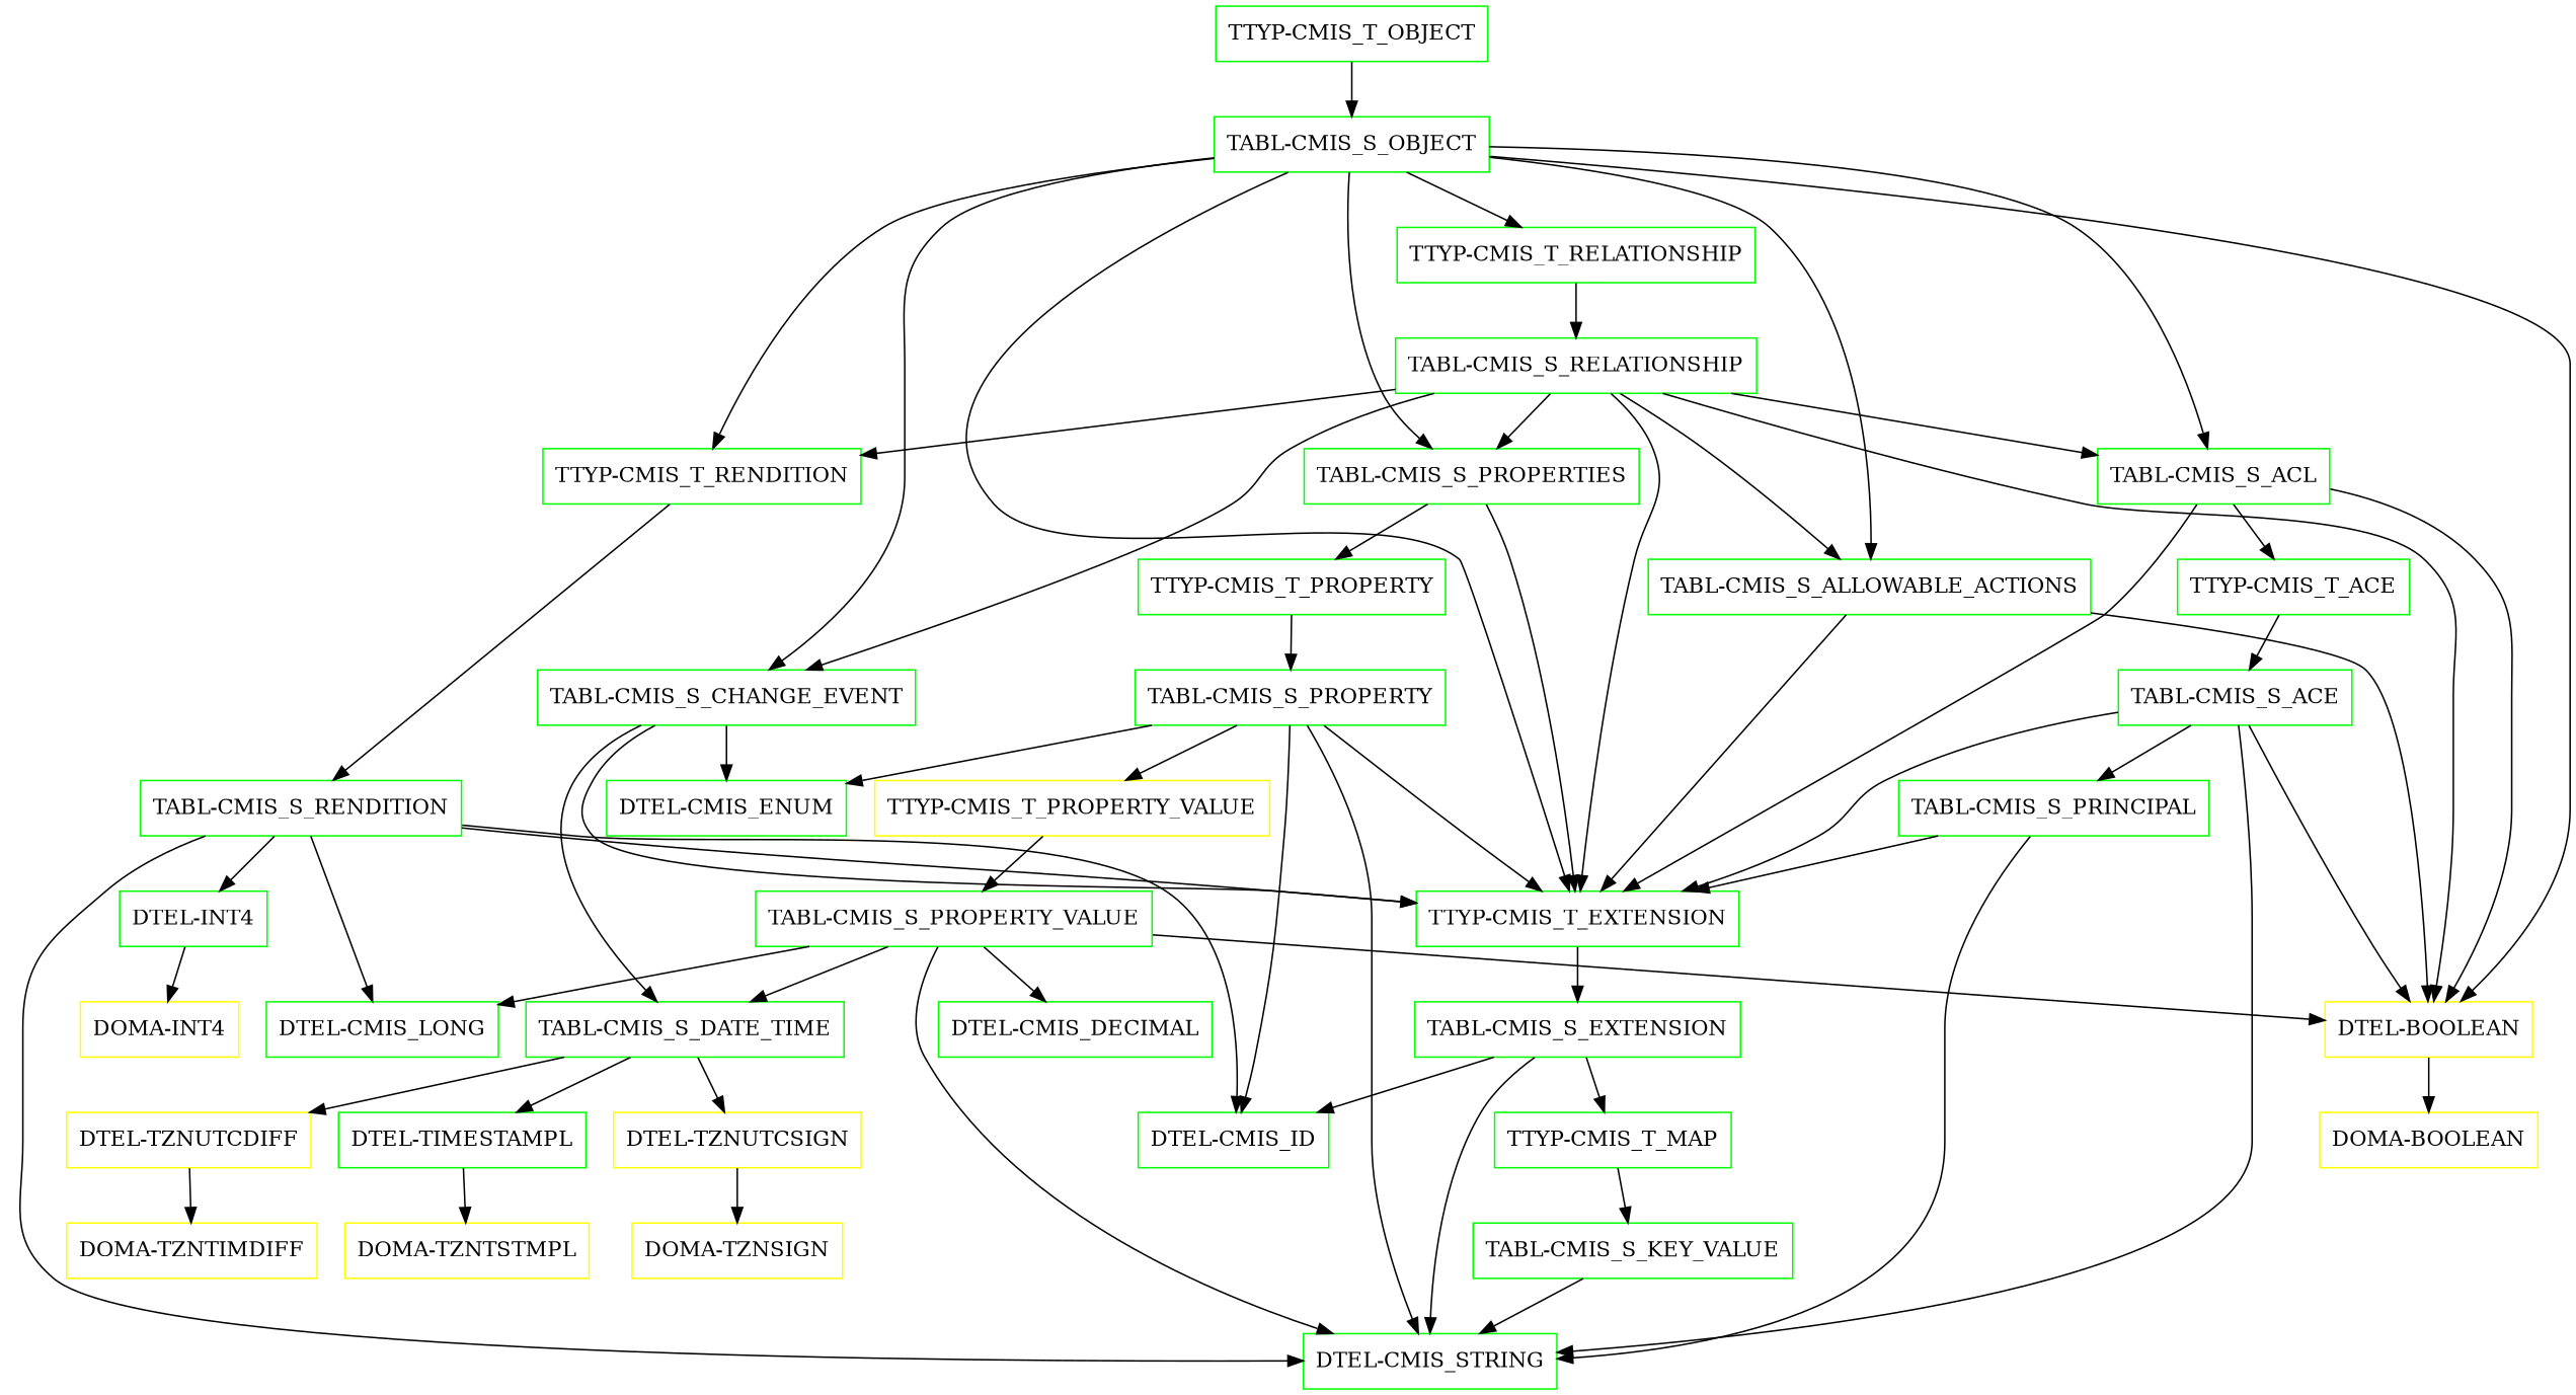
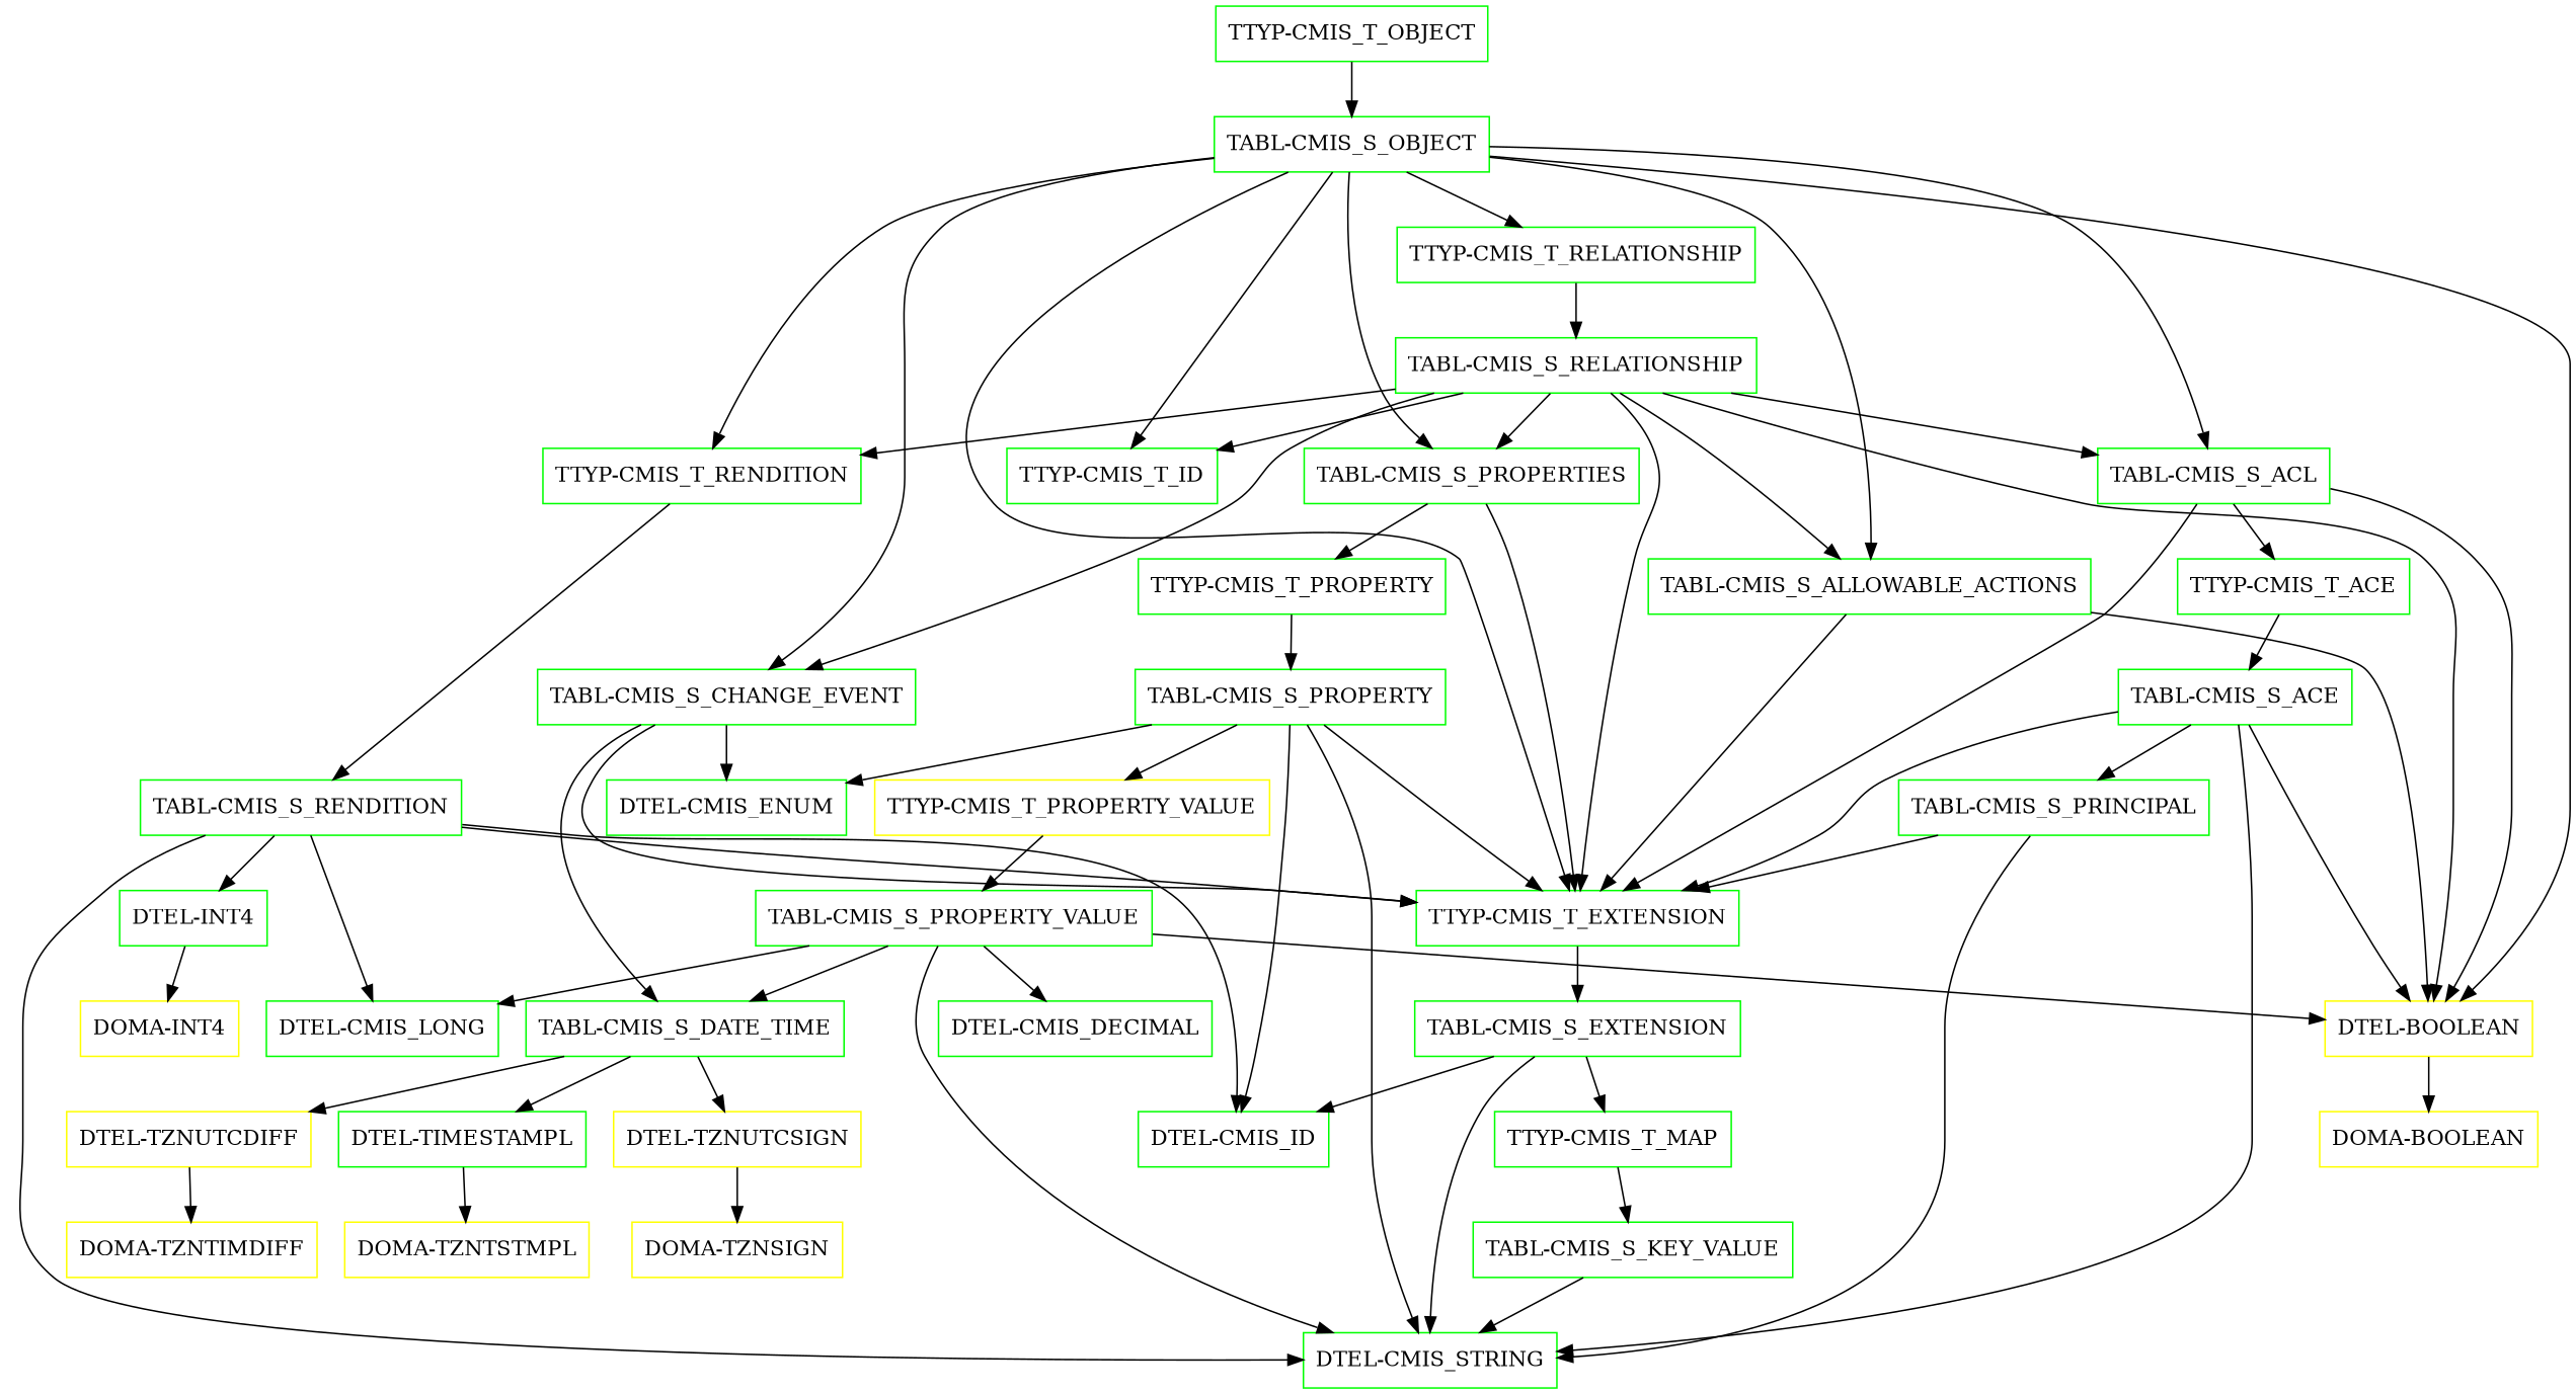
  digraph {
    node [color=green shape=box]
    "TTYP-CMIS_T_OBJECT"
    "TABL-CMIS_S_OBJECT"
    "TTYP-CMIS_T_EXTENSION"
    "TTYP-CMIS_T_RENDITION"
+   "TTYP-CMIS_T_ID"
    "DTEL-BOOLEAN" [color=yellow]
    "TABL-CMIS_S_ACL"
    "TABL-CMIS_S_CHANGE_EVENT"
    "TTYP-CMIS_T_RELATIONSHIP"
    "TABL-CMIS_S_ALLOWABLE_ACTIONS"
    "TABL-CMIS_S_PROPERTIES"
    "TABL-CMIS_S_EXTENSION"
    "TABL-CMIS_S_RENDITION"
    "DOMA-BOOLEAN" [color=yellow]
    "TTYP-CMIS_T_ACE"
    "TABL-CMIS_S_DATE_TIME"
    "DTEL-CMIS_ENUM"
    "TABL-CMIS_S_RELATIONSHIP"
    "TTYP-CMIS_T_PROPERTY"
    "TTYP-CMIS_T_MAP"
    "DTEL-CMIS_STRING"
    "DTEL-CMIS_ID"
    "TABL-CMIS_S_KEY_VALUE"
    "DTEL-INT4"
    "DTEL-CMIS_LONG"
    "DOMA-INT4" [color=yellow]
    "TABL-CMIS_S_ACE"
    "TABL-CMIS_S_PRINCIPAL"
    "DTEL-TZNUTCSIGN" [color=yellow]
    "DTEL-TZNUTCDIFF" [color=yellow]
    "DTEL-TIMESTAMPL"
    "DOMA-TZNSIGN" [color=yellow]
    "DOMA-TZNTIMDIFF" [color=yellow]
    "DOMA-TZNTSTMPL" [color=yellow]
    "TABL-CMIS_S_PROPERTY"
    "TTYP-CMIS_T_PROPERTY_VALUE" [color=yellow]
    "TABL-CMIS_S_PROPERTY_VALUE"
    "DTEL-CMIS_DECIMAL"
    "TTYP-CMIS_T_OBJECT" -> "TABL-CMIS_S_OBJECT"
    "TABL-CMIS_S_OBJECT" -> "TTYP-CMIS_T_EXTENSION"
    "TABL-CMIS_S_OBJECT" -> "TTYP-CMIS_T_RENDITION"
+   "TABL-CMIS_S_OBJECT" -> "TTYP-CMIS_T_ID"
    "TABL-CMIS_S_OBJECT" -> "DTEL-BOOLEAN"
    "TABL-CMIS_S_OBJECT" -> "TABL-CMIS_S_ACL"
    "TABL-CMIS_S_OBJECT" -> "TABL-CMIS_S_CHANGE_EVENT"
    "TABL-CMIS_S_OBJECT" -> "TTYP-CMIS_T_RELATIONSHIP"
    "TABL-CMIS_S_OBJECT" -> "TABL-CMIS_S_ALLOWABLE_ACTIONS"
    "TABL-CMIS_S_OBJECT" -> "TABL-CMIS_S_PROPERTIES"
    "TTYP-CMIS_T_EXTENSION" -> "TABL-CMIS_S_EXTENSION"
    "TTYP-CMIS_T_RENDITION" -> "TABL-CMIS_S_RENDITION"
    "DTEL-BOOLEAN" -> "DOMA-BOOLEAN"
    "TABL-CMIS_S_ACL" -> "TTYP-CMIS_T_EXTENSION"
    "TABL-CMIS_S_ACL" -> "DTEL-BOOLEAN"
    "TABL-CMIS_S_ACL" -> "TTYP-CMIS_T_ACE"
    "TABL-CMIS_S_CHANGE_EVENT" -> "TTYP-CMIS_T_EXTENSION"
    "TABL-CMIS_S_CHANGE_EVENT" -> "TABL-CMIS_S_DATE_TIME"
    "TABL-CMIS_S_CHANGE_EVENT" -> "DTEL-CMIS_ENUM"
    "TTYP-CMIS_T_RELATIONSHIP" -> "TABL-CMIS_S_RELATIONSHIP"
    "TABL-CMIS_S_ALLOWABLE_ACTIONS" -> "TTYP-CMIS_T_EXTENSION"
    "TABL-CMIS_S_ALLOWABLE_ACTIONS" -> "DTEL-BOOLEAN"
    "TABL-CMIS_S_PROPERTIES" -> "TTYP-CMIS_T_EXTENSION"
    "TABL-CMIS_S_PROPERTIES" -> "TTYP-CMIS_T_PROPERTY"
    "TABL-CMIS_S_EXTENSION" -> "TTYP-CMIS_T_MAP"
    "TABL-CMIS_S_EXTENSION" -> "DTEL-CMIS_STRING"
    "TABL-CMIS_S_EXTENSION" -> "DTEL-CMIS_ID"
    "TABL-CMIS_S_RENDITION" -> "TTYP-CMIS_T_EXTENSION"
    "TABL-CMIS_S_RENDITION" -> "DTEL-CMIS_STRING"
    "TABL-CMIS_S_RENDITION" -> "DTEL-CMIS_ID"
    "TABL-CMIS_S_RENDITION" -> "DTEL-INT4"
    "TABL-CMIS_S_RENDITION" -> "DTEL-CMIS_LONG"
    "TTYP-CMIS_T_ACE" -> "TABL-CMIS_S_ACE"
    "TABL-CMIS_S_DATE_TIME" -> "DTEL-TZNUTCSIGN"
    "TABL-CMIS_S_DATE_TIME" -> "DTEL-TZNUTCDIFF"
    "TABL-CMIS_S_DATE_TIME" -> "DTEL-TIMESTAMPL"
    "TABL-CMIS_S_RELATIONSHIP" -> "TTYP-CMIS_T_EXTENSION"
    "TABL-CMIS_S_RELATIONSHIP" -> "TTYP-CMIS_T_RENDITION"
+   "TABL-CMIS_S_RELATIONSHIP" -> "TTYP-CMIS_T_ID"
    "TABL-CMIS_S_RELATIONSHIP" -> "DTEL-BOOLEAN"
    "TABL-CMIS_S_RELATIONSHIP" -> "TABL-CMIS_S_ACL"
    "TABL-CMIS_S_RELATIONSHIP" -> "TABL-CMIS_S_CHANGE_EVENT"
    "TABL-CMIS_S_RELATIONSHIP" -> "TABL-CMIS_S_ALLOWABLE_ACTIONS"
    "TABL-CMIS_S_RELATIONSHIP" -> "TABL-CMIS_S_PROPERTIES"
    "TTYP-CMIS_T_PROPERTY" -> "TABL-CMIS_S_PROPERTY"
    "TTYP-CMIS_T_MAP" -> "TABL-CMIS_S_KEY_VALUE"
    "TABL-CMIS_S_KEY_VALUE" -> "DTEL-CMIS_STRING"
    "DTEL-INT4" -> "DOMA-INT4"
    "TABL-CMIS_S_ACE" -> "TTYP-CMIS_T_EXTENSION"
    "TABL-CMIS_S_ACE" -> "DTEL-BOOLEAN"
    "TABL-CMIS_S_ACE" -> "DTEL-CMIS_STRING"
    "TABL-CMIS_S_ACE" -> "TABL-CMIS_S_PRINCIPAL"
    "TABL-CMIS_S_PRINCIPAL" -> "TTYP-CMIS_T_EXTENSION"
    "TABL-CMIS_S_PRINCIPAL" -> "DTEL-CMIS_STRING"
    "DTEL-TZNUTCSIGN" -> "DOMA-TZNSIGN"
    "DTEL-TZNUTCDIFF" -> "DOMA-TZNTIMDIFF"
    "DTEL-TIMESTAMPL" -> "DOMA-TZNTSTMPL"
    "TABL-CMIS_S_PROPERTY" -> "TTYP-CMIS_T_EXTENSION"
    "TABL-CMIS_S_PROPERTY" -> "DTEL-CMIS_ENUM"
    "TABL-CMIS_S_PROPERTY" -> "DTEL-CMIS_STRING"
    "TABL-CMIS_S_PROPERTY" -> "DTEL-CMIS_ID"
    "TABL-CMIS_S_PROPERTY" -> "TTYP-CMIS_T_PROPERTY_VALUE"
    "TTYP-CMIS_T_PROPERTY_VALUE" -> "TABL-CMIS_S_PROPERTY_VALUE"
    "TABL-CMIS_S_PROPERTY_VALUE" -> "DTEL-BOOLEAN"
    "TABL-CMIS_S_PROPERTY_VALUE" -> "TABL-CMIS_S_DATE_TIME"
    "TABL-CMIS_S_PROPERTY_VALUE" -> "DTEL-CMIS_STRING"
    "TABL-CMIS_S_PROPERTY_VALUE" -> "DTEL-CMIS_LONG"
    "TABL-CMIS_S_PROPERTY_VALUE" -> "DTEL-CMIS_DECIMAL"
  }
